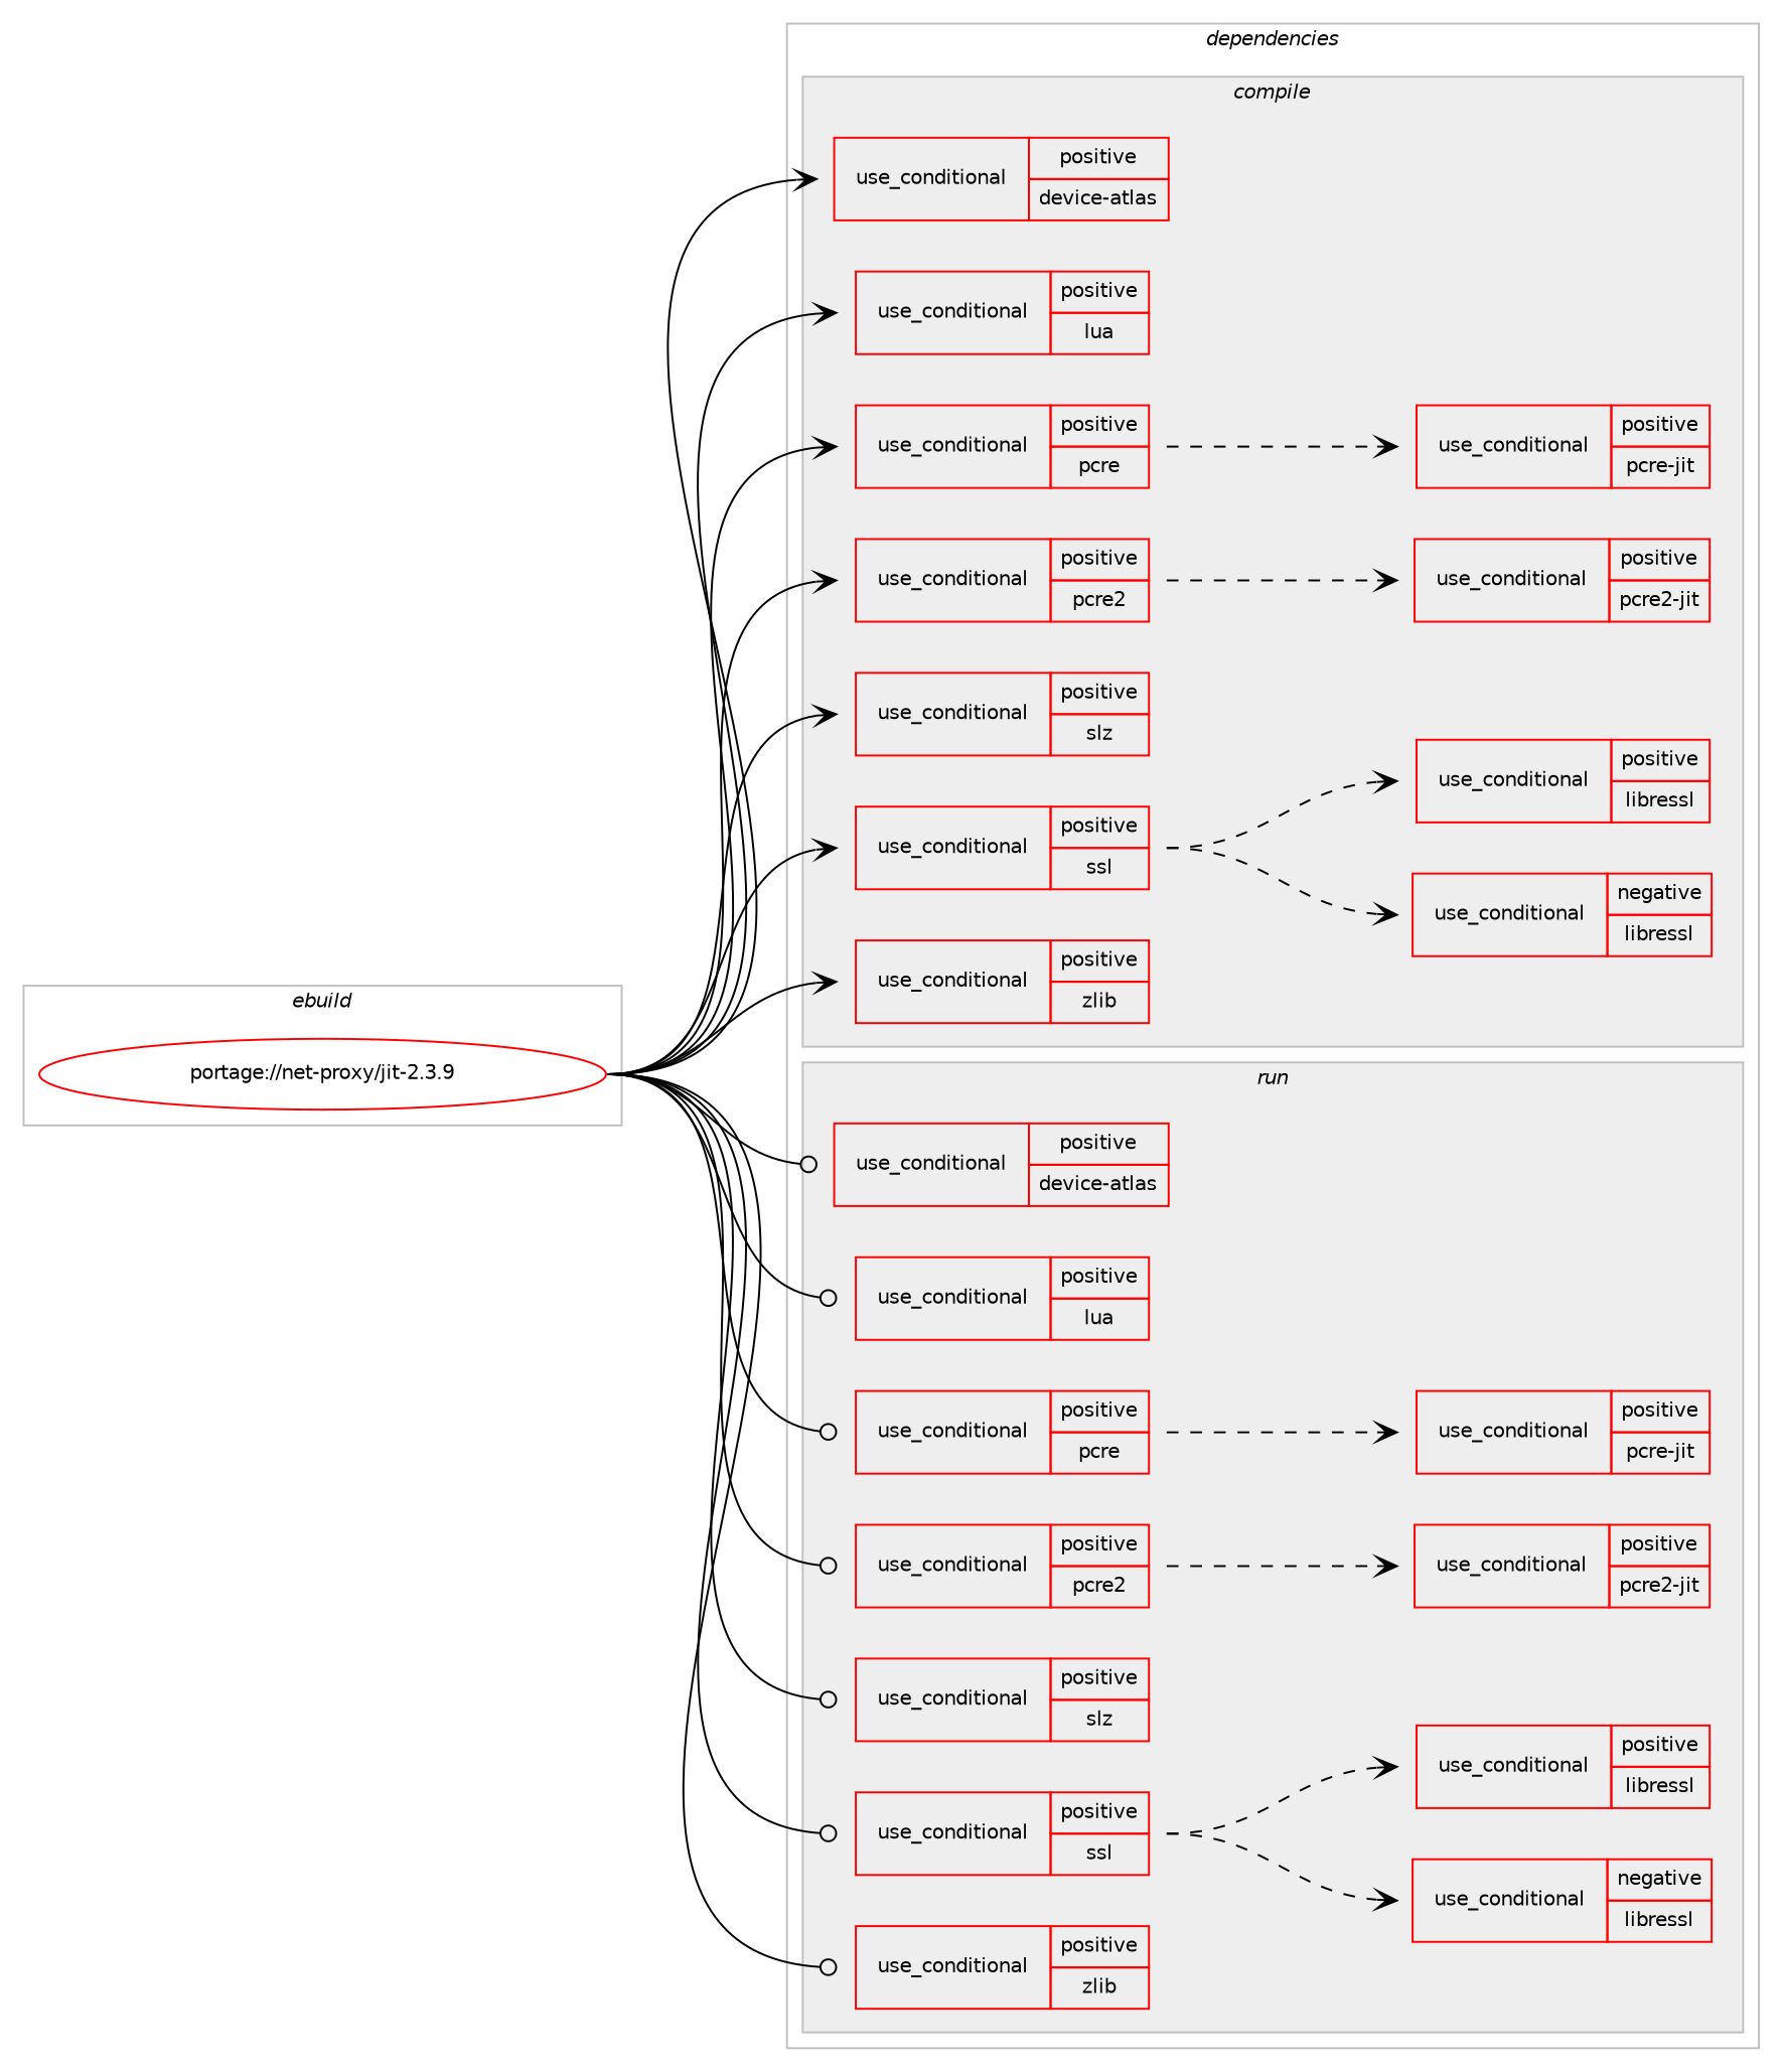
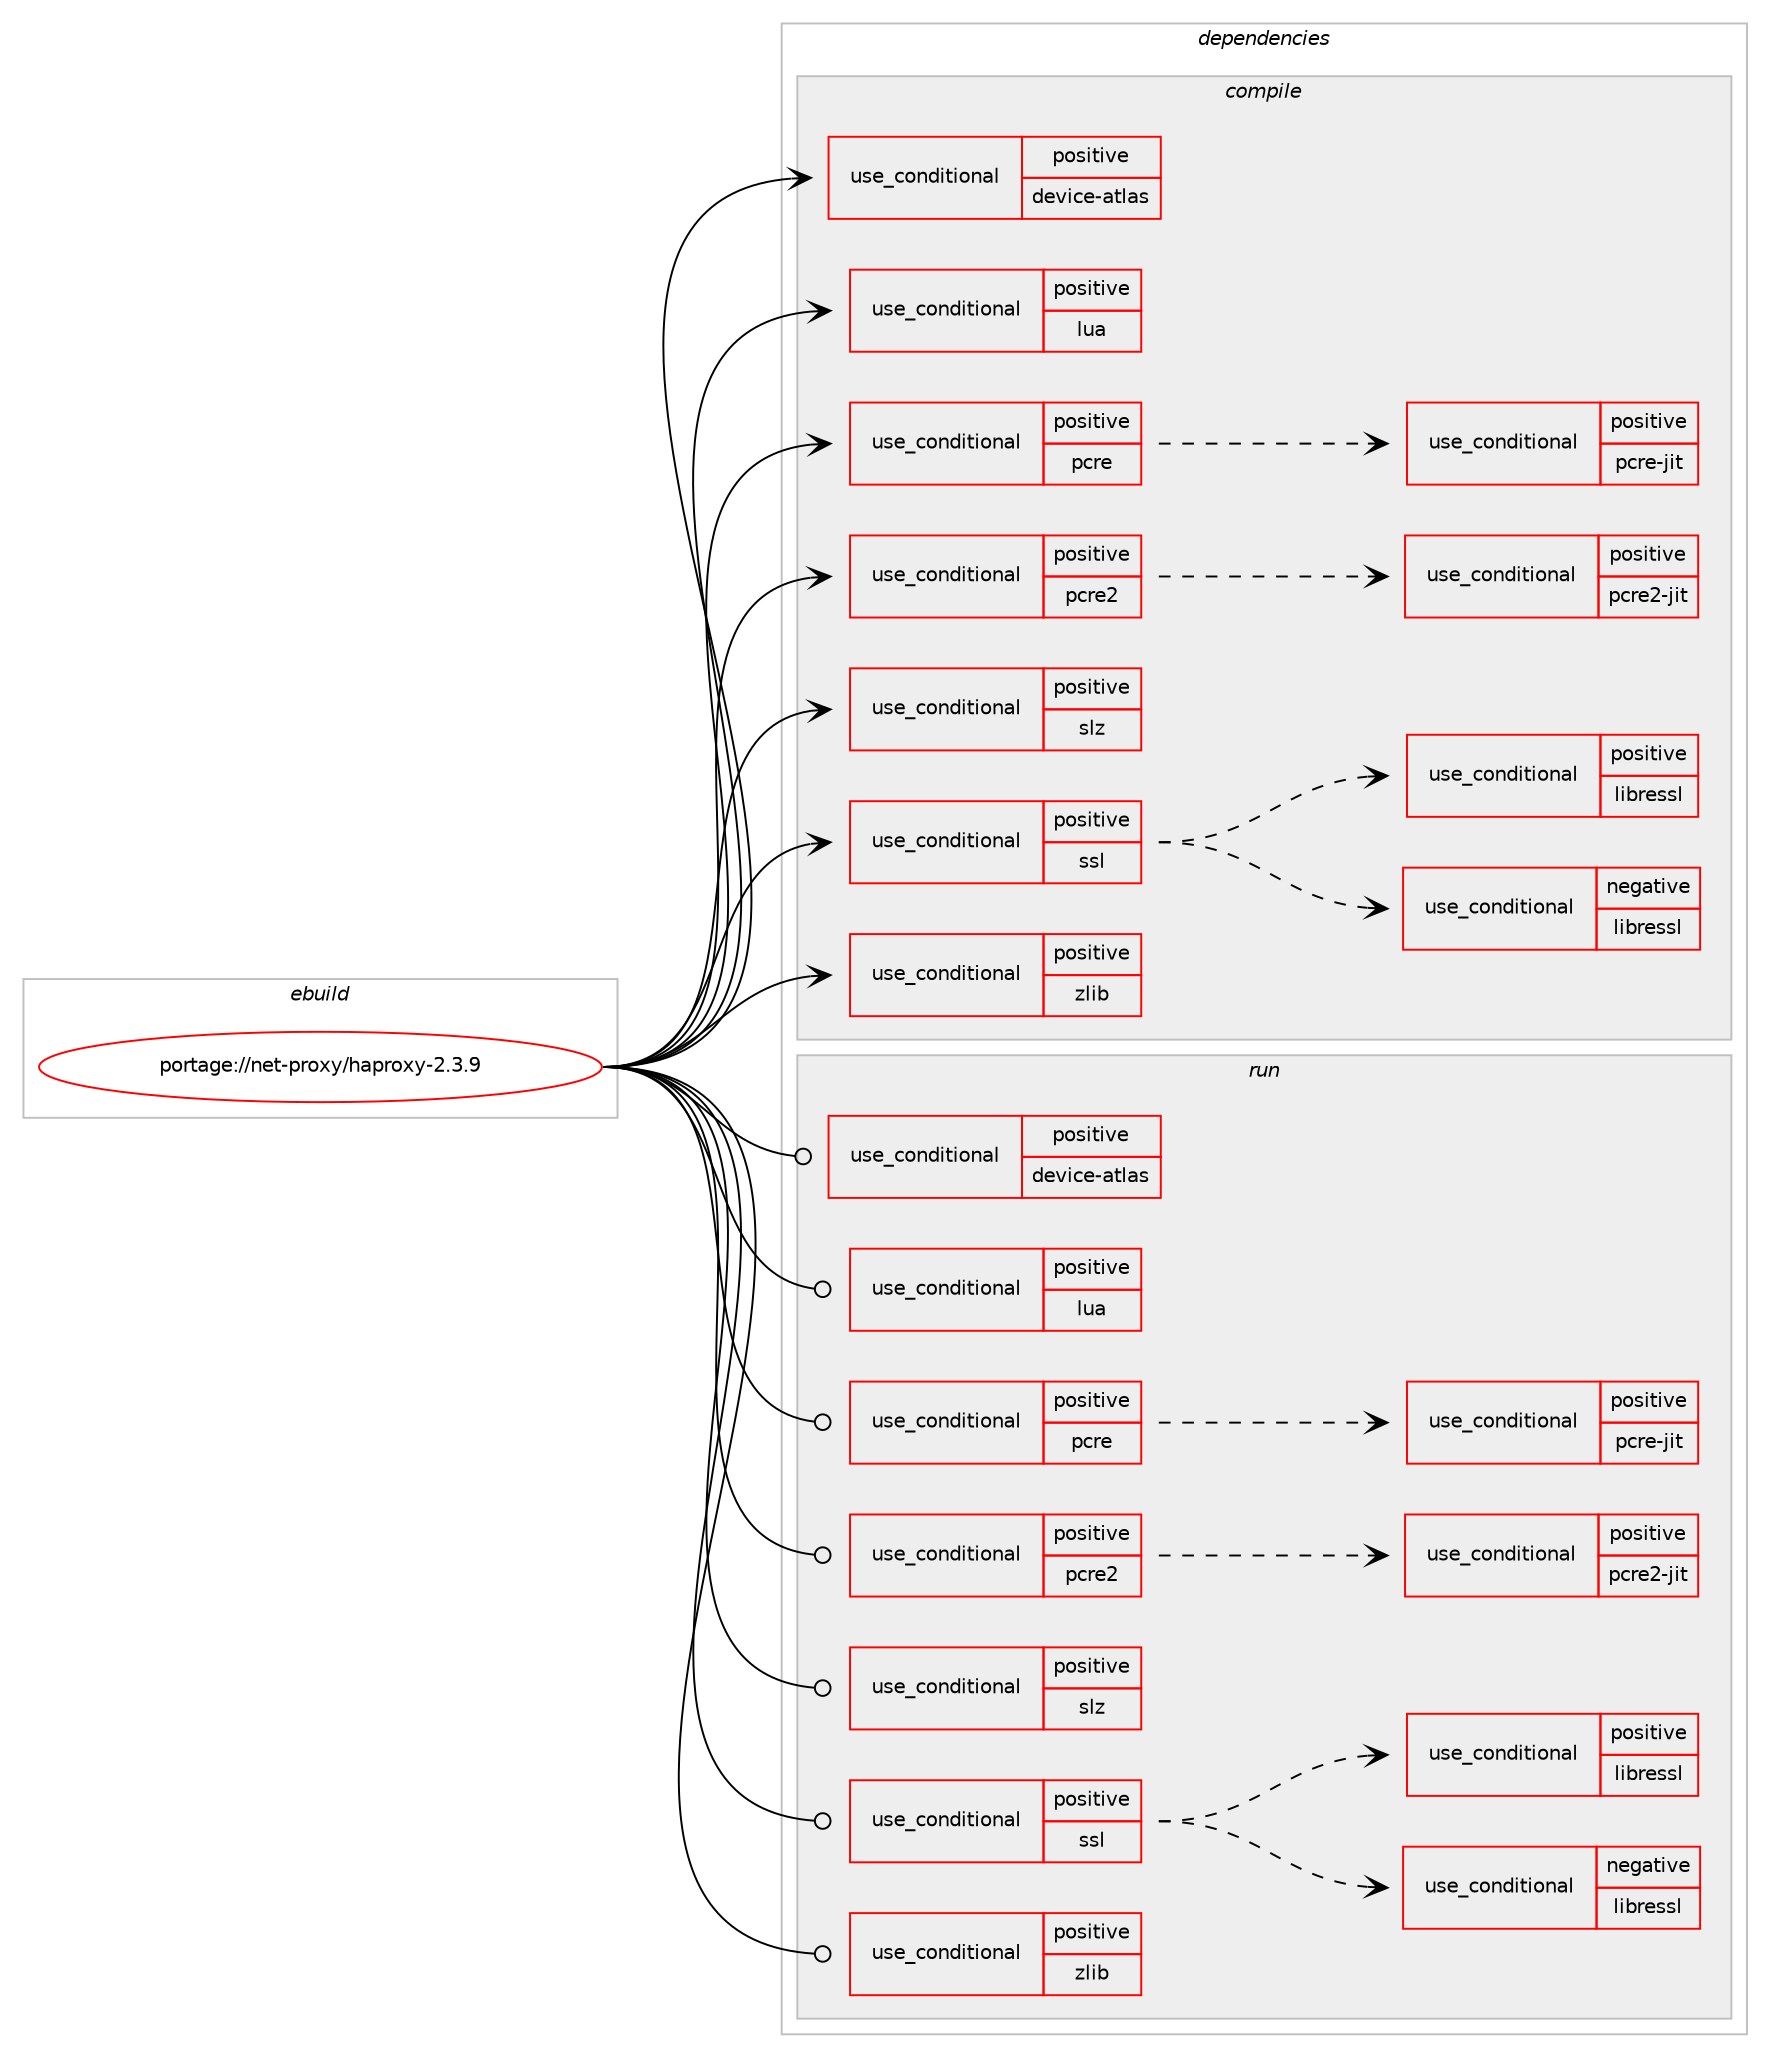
  digraph {
    compound=true
    concentrate=true
    fontname=Helvetica
    fontsize=10
    newrank=true
    rankdir=LR
    ranksep=1.5
    node [color=red fontname=Helvetica fontsize=10 shape=none]
    edge [arrowhead=vee headport=w style=solid tailport=e weight=20]
-   n1 [label="portage://net-proxy/jit-2.3.9" width=4 shape=""]
+   n1 [label="portage://net-proxy/haproxy-2.3.9" width=4 shape=""]
    n2 [label=<<TABLE BORDER="0" CELLBORDER="1" CELLSPACING="0" CELLPADDING="4"><TR><TD ROWSPAN="3" CELLPADDING="10">use_conditional</TD></TR><TR><TD>positive</TD></TR><TR><TD>device-atlas</TD></TR></TABLE>>]
    n3 [label=<<TABLE BORDER="0" CELLBORDER="1" CELLSPACING="0" CELLPADDING="4"><TR><TD ROWSPAN="3" CELLPADDING="10">use_conditional</TD></TR><TR><TD>positive</TD></TR><TR><TD>lua</TD></TR></TABLE>>]
    n4 [label=<<TABLE BORDER="0" CELLBORDER="1" CELLSPACING="0" CELLPADDING="4"><TR><TD ROWSPAN="3" CELLPADDING="10">use_conditional</TD></TR><TR><TD>positive</TD></TR><TR><TD>pcre-jit</TD></TR></TABLE>>]
    n5 [label=<<TABLE BORDER="0" CELLBORDER="1" CELLSPACING="0" CELLPADDING="4"><TR><TD ROWSPAN="3" CELLPADDING="10">use_conditional</TD></TR><TR><TD>positive</TD></TR><TR><TD>pcre</TD></TR></TABLE>>]
    n6 [label=<<TABLE BORDER="0" CELLBORDER="1" CELLSPACING="0" CELLPADDING="4"><TR><TD ROWSPAN="3" CELLPADDING="10">use_conditional</TD></TR><TR><TD>positive</TD></TR><TR><TD>pcre2-jit</TD></TR></TABLE>>]
    n7 [label=<<TABLE BORDER="0" CELLBORDER="1" CELLSPACING="0" CELLPADDING="4"><TR><TD ROWSPAN="3" CELLPADDING="10">use_conditional</TD></TR><TR><TD>positive</TD></TR><TR><TD>pcre2</TD></TR></TABLE>>]
    n8 [label=<<TABLE BORDER="0" CELLBORDER="1" CELLSPACING="0" CELLPADDING="4"><TR><TD ROWSPAN="3" CELLPADDING="10">use_conditional</TD></TR><TR><TD>positive</TD></TR><TR><TD>slz</TD></TR></TABLE>>]
    n9 [label=<<TABLE BORDER="0" CELLBORDER="1" CELLSPACING="0" CELLPADDING="4"><TR><TD ROWSPAN="3" CELLPADDING="10">use_conditional</TD></TR><TR><TD>negative</TD></TR><TR><TD>libressl</TD></TR></TABLE>>]
    n10 [label=<<TABLE BORDER="0" CELLBORDER="1" CELLSPACING="0" CELLPADDING="4"><TR><TD ROWSPAN="3" CELLPADDING="10">use_conditional</TD></TR><TR><TD>positive</TD></TR><TR><TD>libressl</TD></TR></TABLE>>]
    n11 [label=<<TABLE BORDER="0" CELLBORDER="1" CELLSPACING="0" CELLPADDING="4"><TR><TD ROWSPAN="3" CELLPADDING="10">use_conditional</TD></TR><TR><TD>positive</TD></TR><TR><TD>ssl</TD></TR></TABLE>>]
    n12 [label=<<TABLE BORDER="0" CELLBORDER="1" CELLSPACING="0" CELLPADDING="4"><TR><TD ROWSPAN="3" CELLPADDING="10">use_conditional</TD></TR><TR><TD>positive</TD></TR><TR><TD>zlib</TD></TR></TABLE>>]
    n13 [label=<<TABLE BORDER="0" CELLBORDER="1" CELLSPACING="0" CELLPADDING="4"><TR><TD ROWSPAN="3" CELLPADDING="10">use_conditional</TD></TR><TR><TD>positive</TD></TR><TR><TD>device-atlas</TD></TR></TABLE>>]
    n14 [label=<<TABLE BORDER="0" CELLBORDER="1" CELLSPACING="0" CELLPADDING="4"><TR><TD ROWSPAN="3" CELLPADDING="10">use_conditional</TD></TR><TR><TD>positive</TD></TR><TR><TD>lua</TD></TR></TABLE>>]
    n15 [label=<<TABLE BORDER="0" CELLBORDER="1" CELLSPACING="0" CELLPADDING="4"><TR><TD ROWSPAN="3" CELLPADDING="10">use_conditional</TD></TR><TR><TD>positive</TD></TR><TR><TD>pcre-jit</TD></TR></TABLE>>]
    n16 [label=<<TABLE BORDER="0" CELLBORDER="1" CELLSPACING="0" CELLPADDING="4"><TR><TD ROWSPAN="3" CELLPADDING="10">use_conditional</TD></TR><TR><TD>positive</TD></TR><TR><TD>pcre</TD></TR></TABLE>>]
    n17 [label=<<TABLE BORDER="0" CELLBORDER="1" CELLSPACING="0" CELLPADDING="4"><TR><TD ROWSPAN="3" CELLPADDING="10">use_conditional</TD></TR><TR><TD>positive</TD></TR><TR><TD>pcre2-jit</TD></TR></TABLE>>]
    n18 [label=<<TABLE BORDER="0" CELLBORDER="1" CELLSPACING="0" CELLPADDING="4"><TR><TD ROWSPAN="3" CELLPADDING="10">use_conditional</TD></TR><TR><TD>positive</TD></TR><TR><TD>pcre2</TD></TR></TABLE>>]
    n19 [label=<<TABLE BORDER="0" CELLBORDER="1" CELLSPACING="0" CELLPADDING="4"><TR><TD ROWSPAN="3" CELLPADDING="10">use_conditional</TD></TR><TR><TD>positive</TD></TR><TR><TD>slz</TD></TR></TABLE>>]
    n20 [label=<<TABLE BORDER="0" CELLBORDER="1" CELLSPACING="0" CELLPADDING="4"><TR><TD ROWSPAN="3" CELLPADDING="10">use_conditional</TD></TR><TR><TD>negative</TD></TR><TR><TD>libressl</TD></TR></TABLE>>]
    n21 [label=<<TABLE BORDER="0" CELLBORDER="1" CELLSPACING="0" CELLPADDING="4"><TR><TD ROWSPAN="3" CELLPADDING="10">use_conditional</TD></TR><TR><TD>positive</TD></TR><TR><TD>libressl</TD></TR></TABLE>>]
    n22 [label=<<TABLE BORDER="0" CELLBORDER="1" CELLSPACING="0" CELLPADDING="4"><TR><TD ROWSPAN="3" CELLPADDING="10">use_conditional</TD></TR><TR><TD>positive</TD></TR><TR><TD>ssl</TD></TR></TABLE>>]
    n23 [label=<<TABLE BORDER="0" CELLBORDER="1" CELLSPACING="0" CELLPADDING="4"><TR><TD ROWSPAN="3" CELLPADDING="10">use_conditional</TD></TR><TR><TD>positive</TD></TR><TR><TD>zlib</TD></TR></TABLE>>]
    subgraph cluster_1 {
      color=gray
      label=<<i>ebuild</i>>
      rank=same
      n1
    }
    subgraph cluster_2 {
      color=gray
      label=<<i>dependencies</i>>
      subgraph cluster_3 {
        color=gray
        fillcolor="#eeeeee"
        label=<<i>compile</i>>
        style=filled
        subgraph sub_4 {
          color=gray
          fillcolor="#eeeeee"
          label=<<i>compile</i>>
          style=filled
          n2
        }
        subgraph sub_5 {
          color=gray
          fillcolor="#eeeeee"
          label=<<i>compile</i>>
          style=filled
          n3
        }
        subgraph sub_6 {
          color=gray
          fillcolor="#eeeeee"
          label=<<i>compile</i>>
          style=filled
          n5
          subgraph sub_7 {
            color=gray
            fillcolor="#eeeeee"
            label=<<i>compile</i>>
            style=filled
            n4
          }
        }
        subgraph sub_8 {
          color=gray
          fillcolor="#eeeeee"
          label=<<i>compile</i>>
          style=filled
          n7
          subgraph sub_9 {
            color=gray
            fillcolor="#eeeeee"
            label=<<i>compile</i>>
            style=filled
            n6
          }
        }
        subgraph sub_10 {
          color=gray
          fillcolor="#eeeeee"
          label=<<i>compile</i>>
          style=filled
          n8
        }
        subgraph sub_11 {
          color=gray
          fillcolor="#eeeeee"
          label=<<i>compile</i>>
          style=filled
          n11
          subgraph sub_12 {
            color=gray
            fillcolor="#eeeeee"
            label=<<i>compile</i>>
            style=filled
            n9
          }
          subgraph sub_13 {
            color=gray
            fillcolor="#eeeeee"
            label=<<i>compile</i>>
            style=filled
            n10
          }
        }
        subgraph sub_14 {
          color=gray
          fillcolor="#eeeeee"
          label=<<i>compile</i>>
          style=filled
          n12
        }
      }
      subgraph cluster_15 {
        color=gray
        fillcolor="#eeeeee"
        label=<<i>compile and run</i>>
        style=filled
      }
      subgraph cluster_16 {
        color=gray
        fillcolor="#eeeeee"
        label=<<i>run</i>>
        style=filled
        subgraph sub_17 {
          color=gray
          fillcolor="#eeeeee"
          label=<<i>run</i>>
          style=filled
          n13
        }
        subgraph sub_18 {
          color=gray
          fillcolor="#eeeeee"
          label=<<i>run</i>>
          style=filled
          n14
        }
        subgraph sub_19 {
          color=gray
          fillcolor="#eeeeee"
          label=<<i>run</i>>
          style=filled
          n16
          subgraph sub_20 {
            color=gray
            fillcolor="#eeeeee"
            label=<<i>run</i>>
            style=filled
            n15
          }
        }
        subgraph sub_21 {
          color=gray
          fillcolor="#eeeeee"
          label=<<i>run</i>>
          style=filled
          n18
          subgraph sub_22 {
            color=gray
            fillcolor="#eeeeee"
            label=<<i>run</i>>
            style=filled
            n17
          }
        }
        subgraph sub_23 {
          color=gray
          fillcolor="#eeeeee"
          label=<<i>run</i>>
          style=filled
          n19
        }
        subgraph sub_24 {
          color=gray
          fillcolor="#eeeeee"
          label=<<i>run</i>>
          style=filled
          n22
          subgraph sub_25 {
            color=gray
            fillcolor="#eeeeee"
            label=<<i>run</i>>
            style=filled
            n20
          }
          subgraph sub_26 {
            color=gray
            fillcolor="#eeeeee"
            label=<<i>run</i>>
            style=filled
            n21
          }
        }
        subgraph sub_27 {
          color=gray
          fillcolor="#eeeeee"
          label=<<i>run</i>>
          style=filled
          n23
        }
      }
    }
    subgraph cluster_28 {
      color=gray
      label=<<i>candidates</i>>
      rank=same
    }
    n1 -> n2
    n1 -> n3
    n1 -> n5
    n1 -> n7
    n1 -> n8
    n1 -> n11
    n1 -> n12
    n1 -> n13 [arrowhead=odot]
    n1 -> n14 [arrowhead=odot]
    n1 -> n16 [arrowhead=odot]
    n1 -> n18 [arrowhead=odot]
    n1 -> n19 [arrowhead=odot]
    n1 -> n22 [arrowhead=odot]
    n1 -> n23 [arrowhead=odot]
    n5 -> n4 [style=dashed]
    n7 -> n6 [style=dashed]
    n11 -> n9 [style=dashed]
    n11 -> n10 [style=dashed]
    n16 -> n15 [style=dashed]
    n18 -> n17 [style=dashed]
    n22 -> n20 [style=dashed]
    n22 -> n21 [style=dashed]
  }
